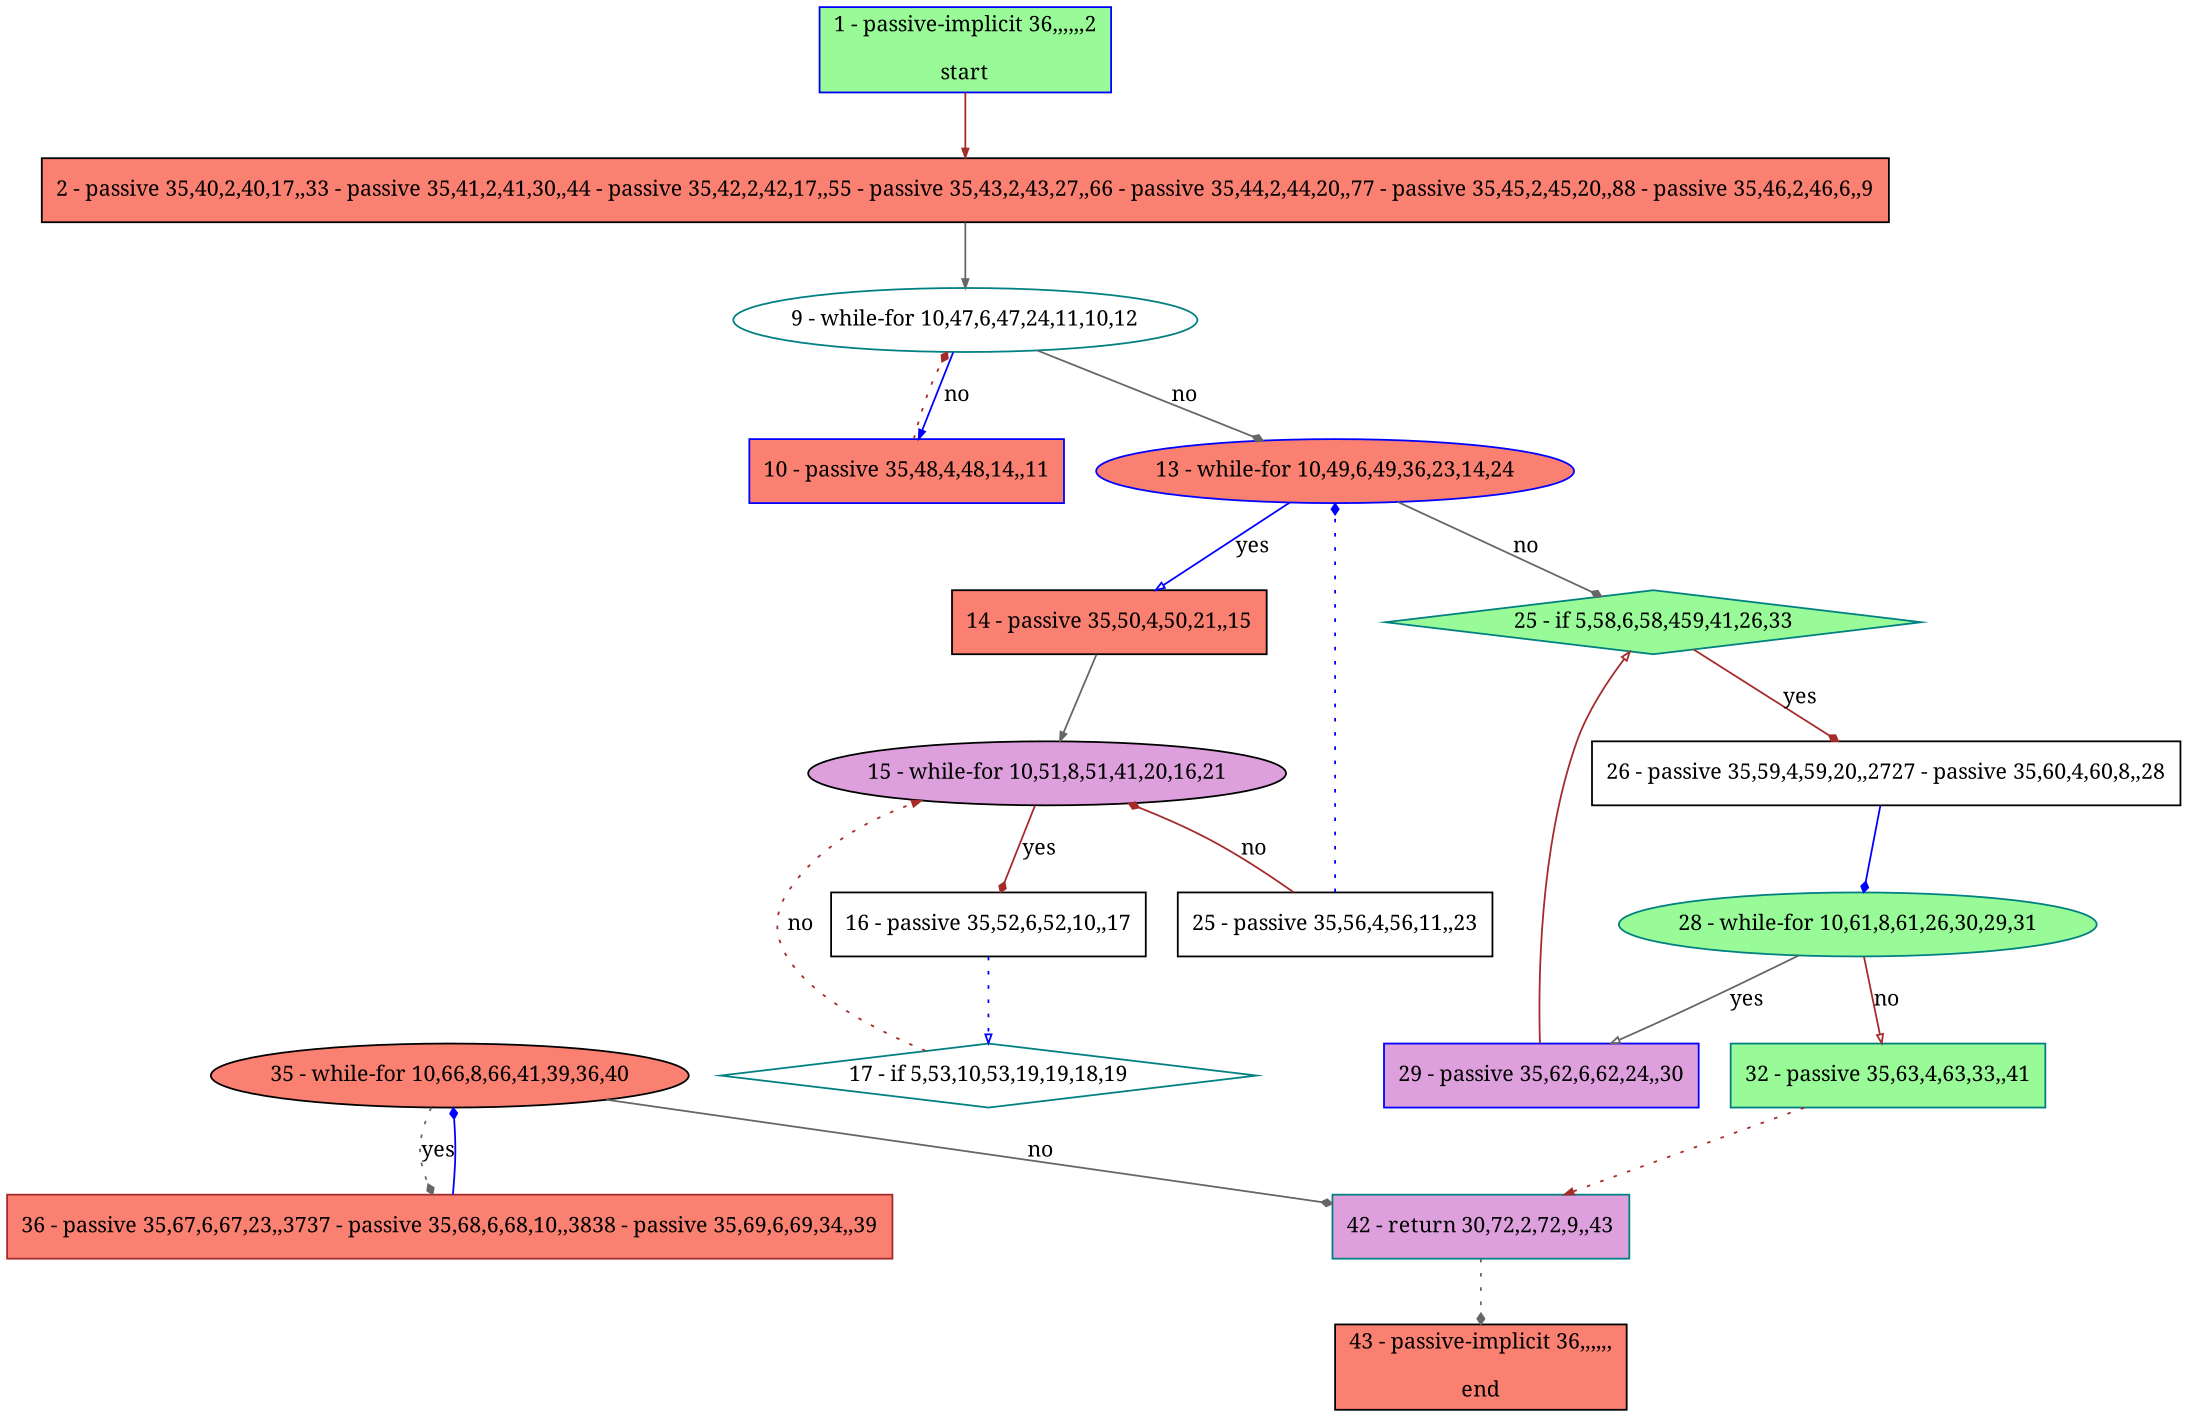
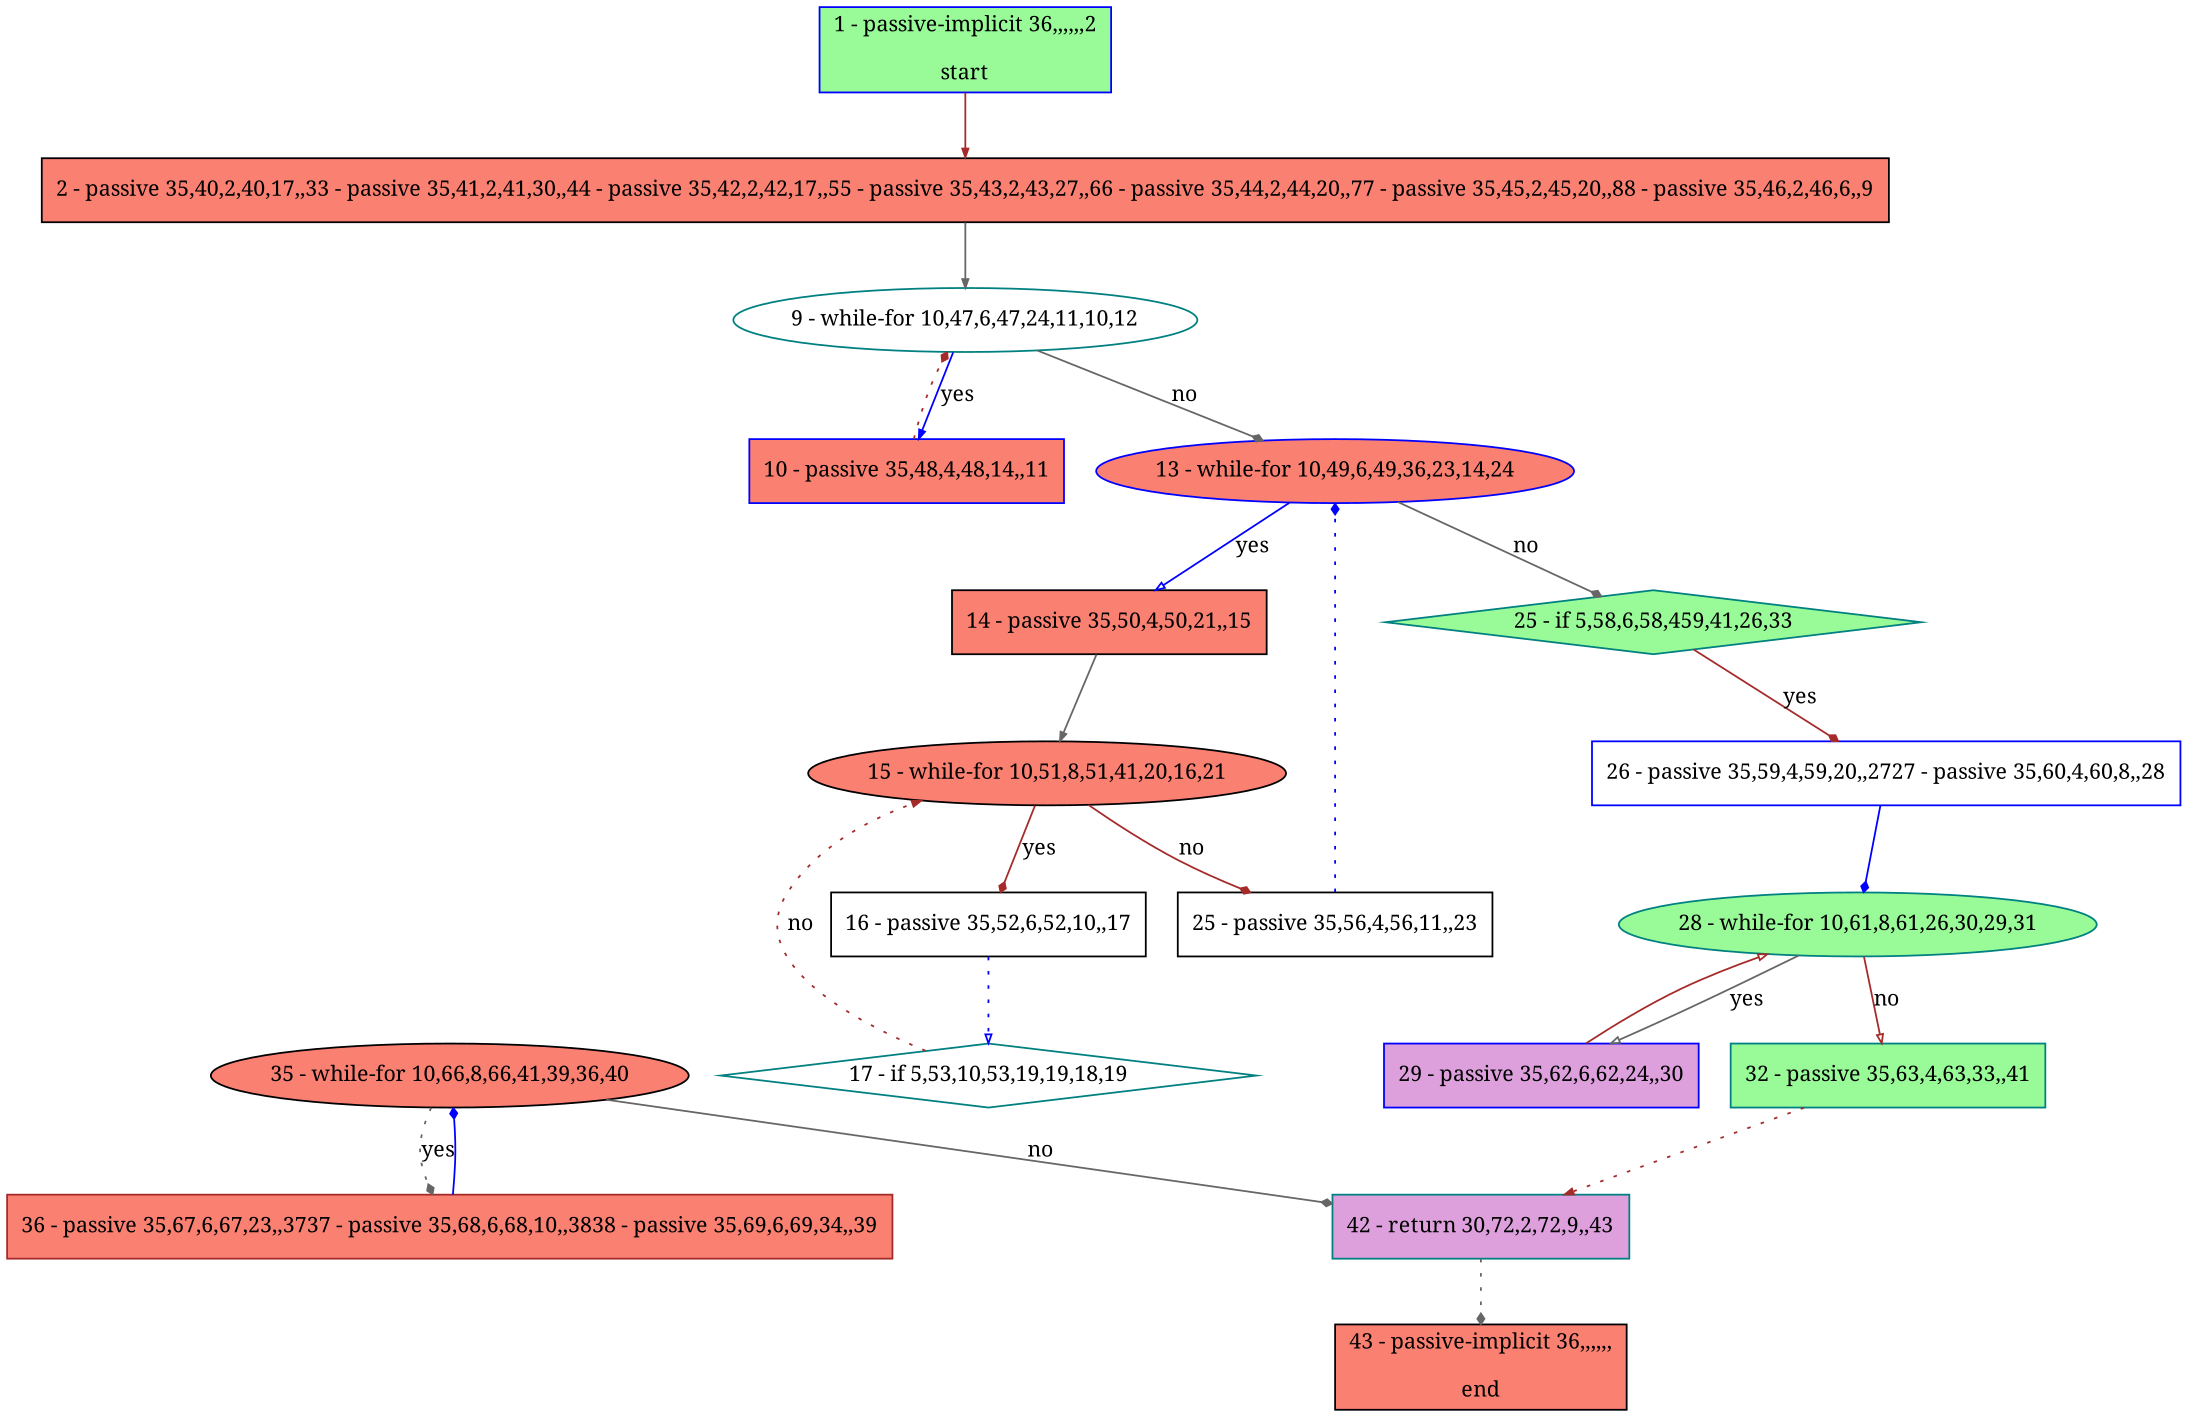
  digraph {
    bgcolor=white
    compound=true
    fillcolor="#FFFFCC"
    fontname="Noto Serif"
    fontsize=12
    pack=true
    packmode=clust
    style="rounded,filled"
    node [color=black compound=true fillcolor=salmon fixedsize=false fontname="Noto Serif" fontsize=12 node_initialized=no shape=box style=filled]
    edge [arrowhead=diamond arrowsize=0.5 arrowtail=none color=brown compound=true dir=forward fontcolor=black fontname="Noto Serif" fontsize=12 style=solid]
    n1 [label="2 - passive 35,40,2,40,17,,33 - passive 35,41,2,41,30,,44 - passive 35,42,2,42,17,,55 - passive 35,43,2,43,27,,66 - passive 35,44,2,44,20,,77 - passive 35,45,2,45,20,,88 - passive 35,46,2,46,6,,9"]
    n2 [color=teal fillcolor=white label="9 - while-for 10,47,6,47,24,11,10,12" shape=oval]
    n3 [color=blue label="10 - passive 35,48,4,48,14,,11"]
    n4 [color=blue label="13 - while-for 10,49,6,49,36,23,14,24" shape=oval]
    n5 [color=blue fillcolor=palegreen label="1 - passive-implicit 36,,,,,,2\n\nstart"]
    n6 [label="14 - passive 35,50,4,50,21,,15"]
    n7 [color=teal fillcolor=palegreen label="25 - if 5,58,6,58,459,41,26,33" shape=diamond]
-   n8 [fillcolor=plum label="15 - while-for 10,51,8,51,41,20,16,21" shape=oval]
-   n9 [fillcolor=white label="26 - passive 35,59,4,59,20,,2727 - passive 35,60,4,60,8,,28"]
+   n8 [label="15 - while-for 10,51,8,51,41,20,16,21" shape=oval]
+   n9 [color=blue fillcolor=white label="26 - passive 35,59,4,59,20,,2727 - passive 35,60,4,60,8,,28"]
    n10 [fillcolor=white label="16 - passive 35,52,6,52,10,,17"]
    n11 [fillcolor=white label="25 - passive 35,56,4,56,11,,23"]
    n12 [color=teal fillcolor=palegreen label="28 - while-for 10,61,8,61,26,30,29,31" shape=oval]
    n13 [color=teal fillcolor=white label="17 - if 5,53,10,53,19,19,18,19" shape=diamond]
    n14 [color=blue fillcolor=plum label="29 - passive 35,62,6,62,24,,30"]
    n15 [color=teal fillcolor=palegreen label="32 - passive 35,63,4,63,33,,41"]
    n16 [label="35 - while-for 10,66,8,66,41,39,36,40" shape=oval]
    n17 [color=teal fillcolor=plum label="42 - return 30,72,2,72,9,,43"]
    n18 [color=brown label="36 - passive 35,67,6,67,23,,3737 - passive 35,68,6,68,10,,3838 - passive 35,69,6,69,34,,39"]
    n19 [label="43 - passive-implicit 36,,,,,,\n\nend"]
    n1 -> n2 [arrowhead=normal color=gray40]
-   n2 -> n3 [arrowhead=normal color=blue label=no]
+   n2 -> n3 [arrowhead=normal color=blue label=yes]
    n2 -> n4 [color=gray40 label=no]
    n3 -> n2 [style=dotted]
    n4 -> n6 [arrowhead=onormal color=blue label=yes]
    n4 -> n7 [color=gray40 label=no]
    n5 -> n1 [arrowhead=normal]
    n6 -> n8 [arrowhead=normal color=gray40]
    n7 -> n9 [label=yes]
    n8 -> n10 [label=yes]
-   n11 -> n8 [label=no]
+   n8 -> n11 [label=no]
    n9 -> n12 [color=blue]
    n10 -> n13 [arrowhead=onormal color=blue style=dotted]
    n11 -> n4 [color=blue style=dotted]
    n12 -> n14 [arrowhead=onormal color=gray40 label=yes]
    n12 -> n15 [arrowhead=onormal label=no]
    n13 -> n8 [arrowhead=normal label=no style=dotted]
-   n14 -> n7 [arrowhead=onormal]
+   n14 -> n12 [arrowhead=onormal]
    n15 -> n17 [arrowhead=normal style=dotted]
    n16 -> n17 [color=gray40 label=no]
    n16 -> n18 [color=gray40 label=yes style=dotted]
    n17 -> n19 [color=gray40 style=dotted]
    n18 -> n16 [color=blue]
  }
